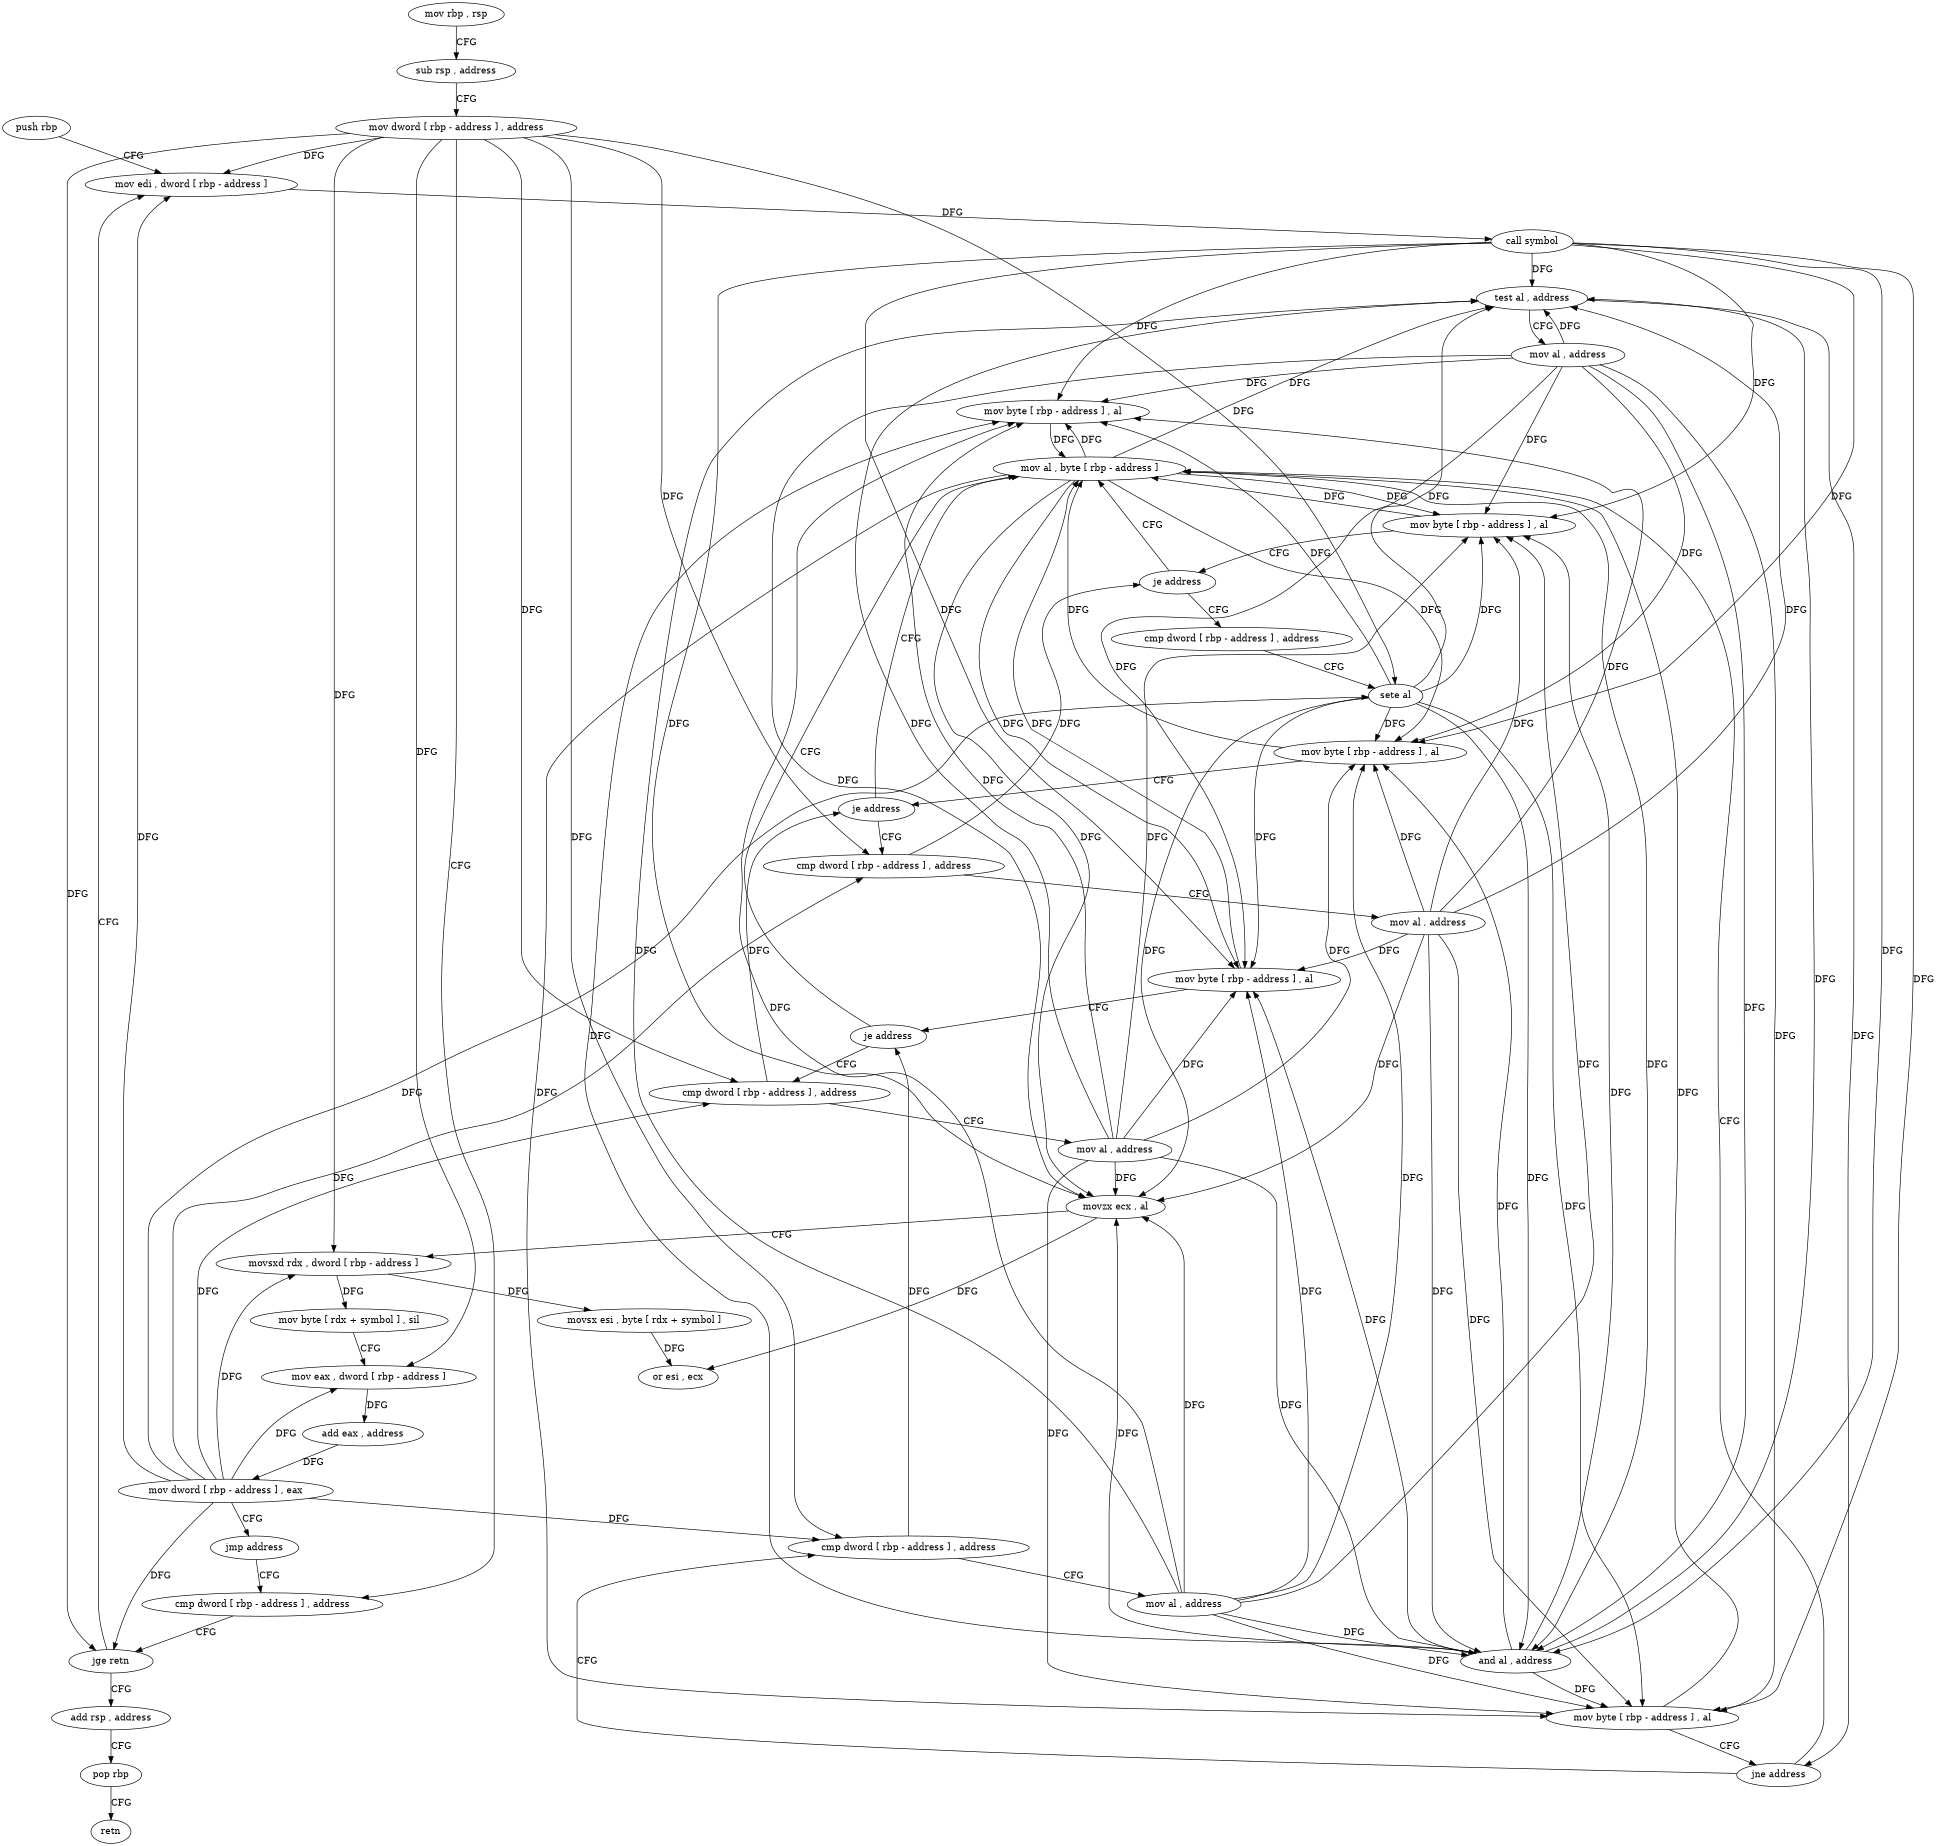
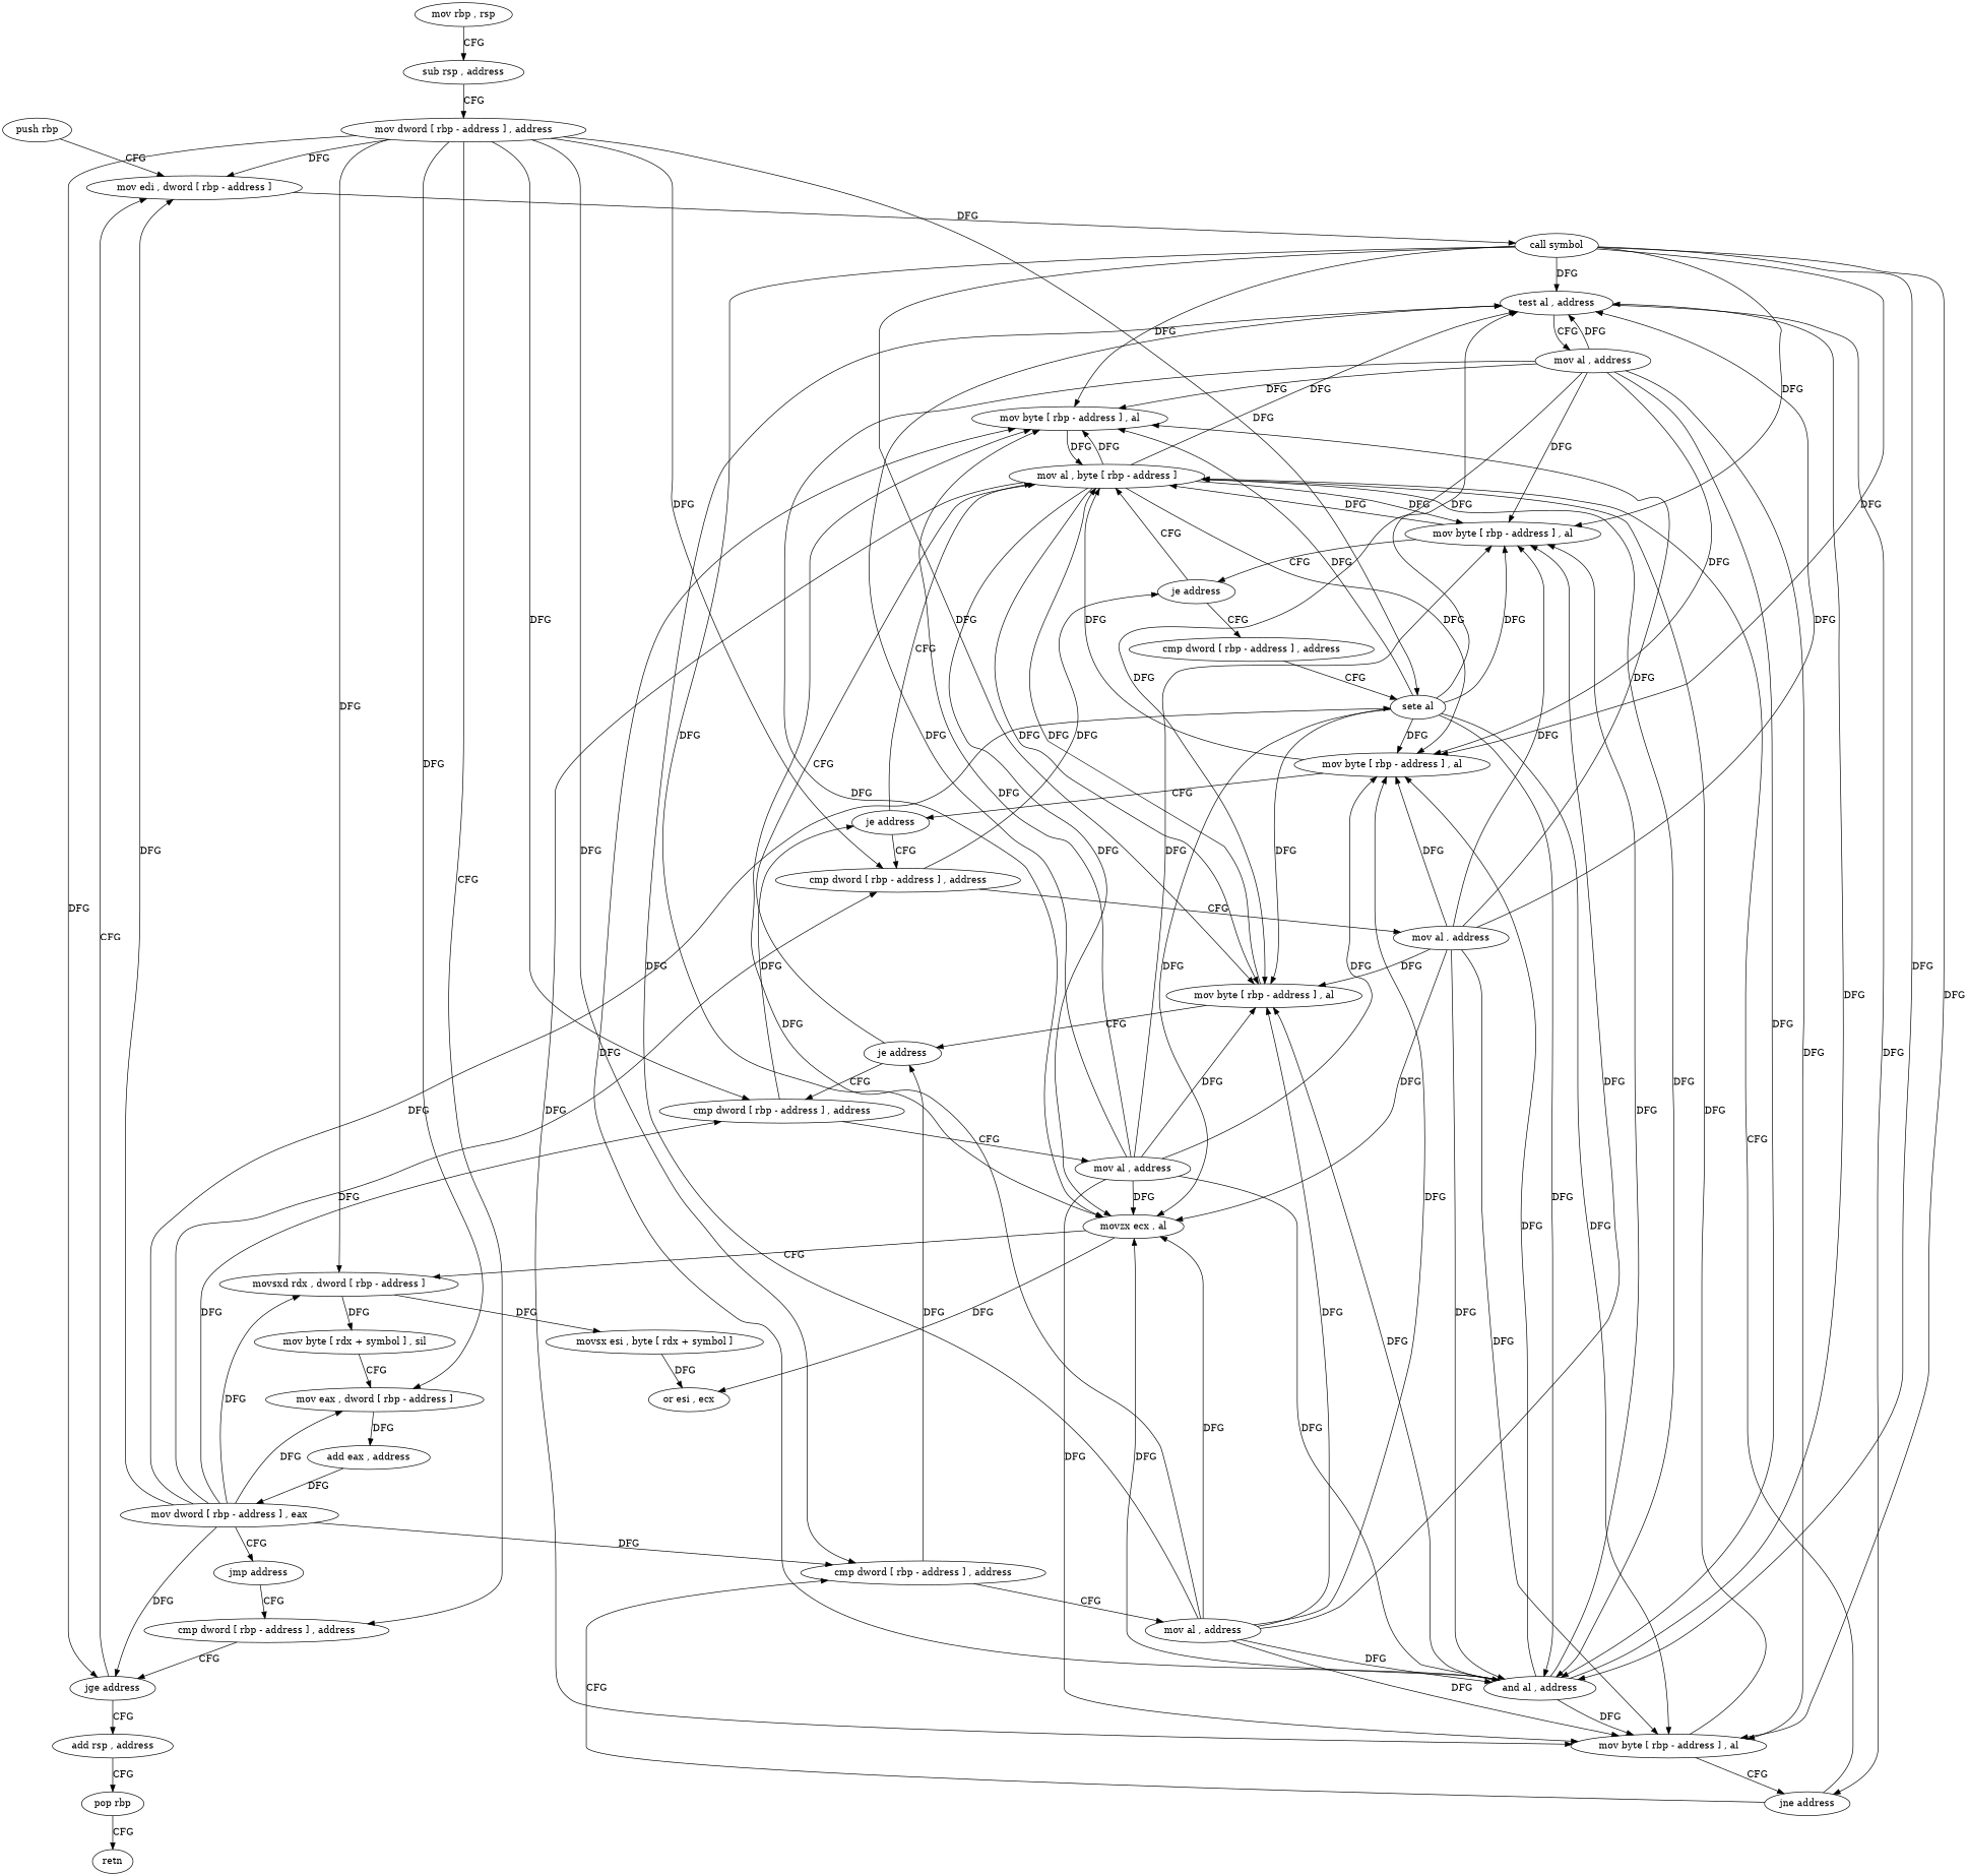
  digraph {
    n1 [label="push rbp"]
    n2 [label="mov edi , dword [ rbp - address ]"]
    n3 [label="mov rbp , rsp"]
    n4 [label="sub rsp , address"]
    n5 [label="mov dword [ rbp - address ] , address"]
    n6 [label="cmp dword [ rbp - address ] , address"]
    n7 [label="cmp dword [ rbp - address ] , address"]
    n8 [label="movsxd rdx , dword [ rbp - address ]"]
    n9 [label="mov eax , dword [ rbp - address ]"]
    n10 [label="cmp dword [ rbp - address ] , address"]
-   n11 [label="jge retn"]
+   n11 [label="jge address"]
    n12 [label="cmp dword [ rbp - address ] , address"]
    n13 [label="sete al"]
    n14 [label="call symbol"]
    n15 [label="mov al , address"]
    n16 [label="je address"]
    n17 [label="movsx esi , byte [ rdx + symbol ]"]
    n18 [label="mov byte [ rdx + symbol ] , sil"]
    n19 [label="add eax , address"]
    n20 [label="mov al , address"]
    n21 [label="je address"]
    n22 [label="add rsp , address"]
    n23 [label="mov al , address"]
    n24 [label="je address"]
    n25 [label="test al , address"]
    n26 [label="mov byte [ rbp - address ] , al"]
    n27 [label="and al , address"]
    n28 [label="movzx ecx , al"]
    n29 [label="mov byte [ rbp - address ] , al"]
    n30 [label="mov byte [ rbp - address ] , al"]
    n31 [label="mov byte [ rbp - address ] , al"]
    n32 [label="mov byte [ rbp - address ] , al"]
    n33 [label="pop rbp"]
    n34 [label=retn]
    n35 [label="mov al , address"]
    n36 [label="jne address"]
    n37 [label="mov al , byte [ rbp - address ]"]
    n38 [label="or esi , ecx"]
    n39 [label="mov dword [ rbp - address ] , eax"]
    n40 [label="jmp address"]
    n41 [label="cmp dword [ rbp - address ] , address"]
    n1 -> n2 [label=CFG]
    n2 -> n14 [label=DFG]
    n3 -> n4 [label=CFG]
    n4 -> n5 [label=CFG]
    n5 -> n2 [label=DFG]
    n5 -> n6 [label=CFG]
    n5 -> n7 [label=DFG]
    n5 -> n8 [label=DFG]
    n5 -> n9 [label=DFG]
    n5 -> n10 [label=DFG]
    n5 -> n11 [label=DFG]
    n5 -> n12 [label=DFG]
    n5 -> n13 [label=DFG]
    n6 -> n11 [label=CFG]
    n7 -> n15 [label=CFG]
    n7 -> n16 [label=DFG]
    n8 -> n17 [label=DFG]
    n8 -> n18 [label=DFG]
    n9 -> n19 [label=DFG]
    n10 -> n20 [label=CFG]
    n10 -> n21 [label=DFG]
    n11 -> n2 [label=CFG]
    n11 -> n22 [label=CFG]
    n12 -> n23 [label=CFG]
    n12 -> n24 [label=DFG]
    n13 -> n25 [label=DFG]
    n13 -> n26 [label=DFG]
    n13 -> n27 [label=DFG]
    n13 -> n28 [label=DFG]
    n13 -> n29 [label=DFG]
    n13 -> n30 [label=DFG]
    n13 -> n31 [label=DFG]
    n13 -> n32 [label=DFG]
    n14 -> n25 [label=DFG]
    n14 -> n26 [label=DFG]
    n14 -> n27 [label=DFG]
    n14 -> n28 [label=DFG]
    n14 -> n29 [label=DFG]
    n14 -> n30 [label=DFG]
    n14 -> n31 [label=DFG]
    n14 -> n32 [label=DFG]
    n15 -> n25 [label=DFG]
    n15 -> n26 [label=DFG]
    n15 -> n27 [label=DFG]
    n15 -> n28 [label=DFG]
    n15 -> n29 [label=DFG]
    n15 -> n30 [label=DFG]
    n15 -> n31 [label=DFG]
    n15 -> n32 [label=DFG]
    n16 -> n10 [label=CFG]
    n16 -> n37 [label=CFG]
    n17 -> n38 [label=DFG]
    n18 -> n9 [label=CFG]
    n19 -> n39 [label=DFG]
    n20 -> n25 [label=DFG]
    n20 -> n26 [label=DFG]
    n20 -> n27 [label=DFG]
    n20 -> n28 [label=DFG]
    n20 -> n29 [label=DFG]
    n20 -> n30 [label=DFG]
    n20 -> n31 [label=DFG]
    n20 -> n32 [label=DFG]
    n21 -> n12 [label=CFG]
    n21 -> n37 [label=CFG]
    n22 -> n33 [label=CFG]
    n23 -> n25 [label=DFG]
    n23 -> n26 [label=DFG]
    n23 -> n27 [label=DFG]
    n23 -> n28 [label=DFG]
    n23 -> n29 [label=DFG]
    n23 -> n30 [label=DFG]
    n23 -> n31 [label=DFG]
    n23 -> n32 [label=DFG]
    n24 -> n37 [label=CFG]
    n24 -> n41 [label=CFG]
    n25 -> n35 [label=CFG]
    n25 -> n36 [label=DFG]
    n26 -> n36 [label=CFG]
    n26 -> n37 [label=DFG]
    n27 -> n25 [label=DFG]
    n27 -> n26 [label=DFG]
    n27 -> n28 [label=DFG]
    n27 -> n29 [label=DFG]
    n27 -> n30 [label=DFG]
    n27 -> n31 [label=DFG]
    n27 -> n32 [label=DFG]
    n28 -> n8 [label=CFG]
    n28 -> n38 [label=DFG]
    n29 -> n16 [label=CFG]
    n29 -> n37 [label=DFG]
    n30 -> n21 [label=CFG]
    n30 -> n37 [label=DFG]
    n31 -> n24 [label=CFG]
    n31 -> n37 [label=DFG]
    n32 -> n37 [label=DFG]
    n33 -> n34 [label=CFG]
    n35 -> n25 [label=DFG]
    n35 -> n26 [label=DFG]
    n35 -> n27 [label=DFG]
    n35 -> n28 [label=DFG]
    n35 -> n29 [label=DFG]
    n35 -> n30 [label=DFG]
    n35 -> n31 [label=DFG]
    n35 -> n32 [label=DFG]
    n36 -> n7 [label=CFG]
    n36 -> n37 [label=CFG]
    n37 -> n25 [label=DFG]
    n37 -> n26 [label=DFG]
    n37 -> n27 [label=DFG]
    n37 -> n28 [label=DFG]
    n37 -> n29 [label=DFG]
    n37 -> n30 [label=DFG]
    n37 -> n31 [label=DFG]
    n37 -> n32 [label=DFG]
    n39 -> n2 [label=DFG]
    n39 -> n7 [label=DFG]
    n39 -> n8 [label=DFG]
    n39 -> n9 [label=DFG]
    n39 -> n10 [label=DFG]
    n39 -> n11 [label=DFG]
    n39 -> n12 [label=DFG]
    n39 -> n13 [label=DFG]
    n39 -> n40 [label=CFG]
    n40 -> n6 [label=CFG]
    n41 -> n13 [label=CFG]
  }
